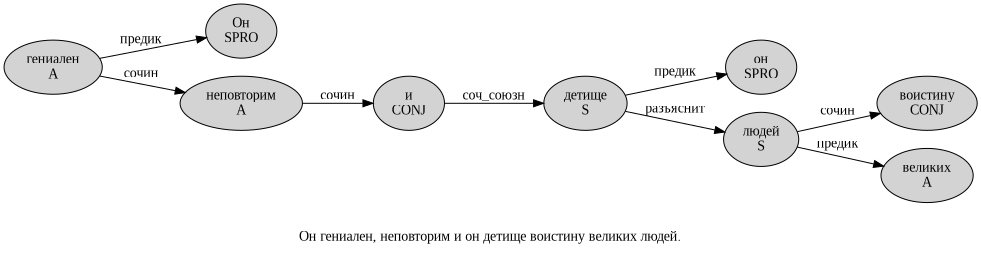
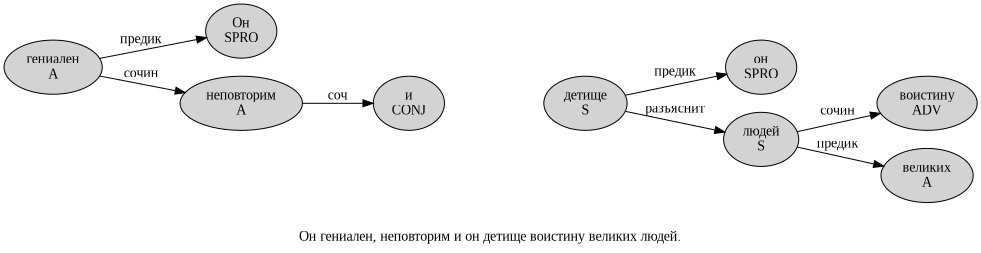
  digraph {
    fontname="Liberation Serif"
    label="Он гениален, неповторим и он детище воистину великих людей."
    rankdir=LR
    node [fillcolor=lightgray fontname="Liberation Serif" penwidth=1 shape=ellipse style=filled]
    edge [fontname="Liberation Serif"]
    n1 [label="Он\nSPRO"]
    n2 [label="гениален\nA"]
    n3 [label="неповторим\nA"]
    n4 [label="и\nCONJ"]
    n5 [label="детище\nS"]
    n6 [label="он\nSPRO"]
    n7 [label="людей\nS"]
-   n8 [label="воистину\nCONJ"]
+   n8 [label="воистину\nADV"]
    n9 [label="великих\nA"]
    n2 -> n1 [label="предик"]
    n2 -> n3 [label="сочин"]
-   n3 -> n4 [label="сочин"]
-   n4 -> n5 [label="соч_союзн"]
+   n3 -> n4 [label="соч"]
    n5 -> n6 [label="предик"]
    n5 -> n7 [label="разъяснит"]
    n7 -> n8 [label="сочин"]
    n7 -> n9 [label="предик"]
  }
